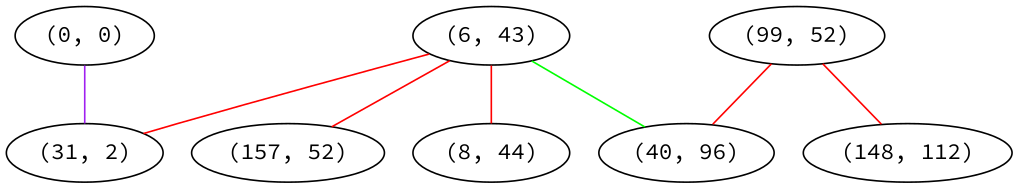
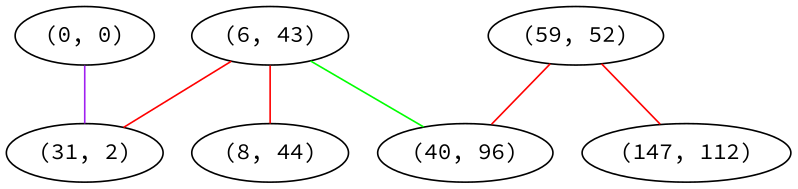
  graph {
    fontname="Source Code Pro"
    node [fontname="Source Code Pro"]
    edge [color=red fontname="Source Code Pro" weight=1]
    "(0, 0)"
    "(31, 2)"
-   "(59, 52)" [label="(99, 52)"]
+   "(59, 52)"
    "(40, 96)"
-   "(147, 112)" [label="(148, 112)"]
+   "(147, 112)"
    "(6, 43)"
-   "(157, 52)"
    n8 [label="(8, 44)"]
    "(0, 0)" -- "(31, 2)" [color=purple weight=4]
    "(59, 52)" -- "(40, 96)"
    "(59, 52)" -- "(147, 112)"
    "(6, 43)" -- "(31, 2)"
    "(6, 43)" -- "(40, 96)" [color=green weight=2]
-   "(6, 43)" -- "(157, 52)"
    "(6, 43)" -- n8
  }
